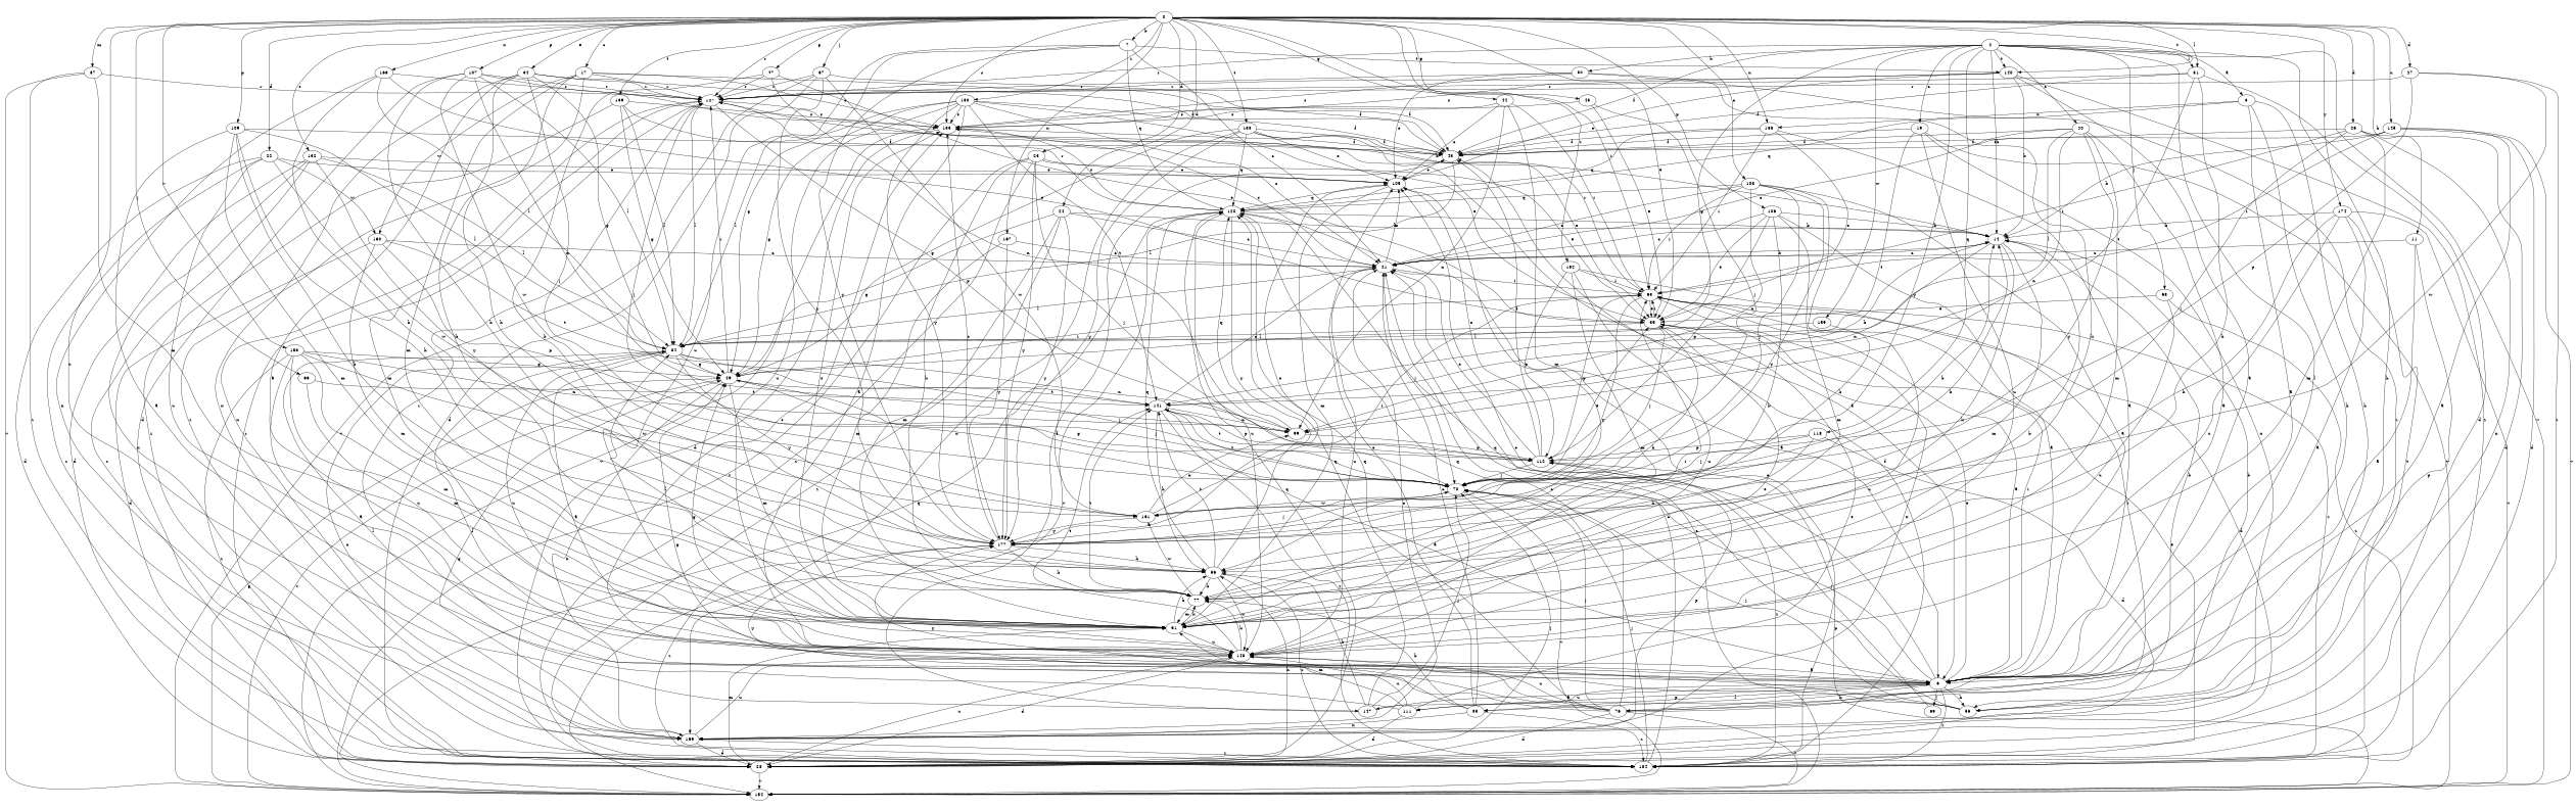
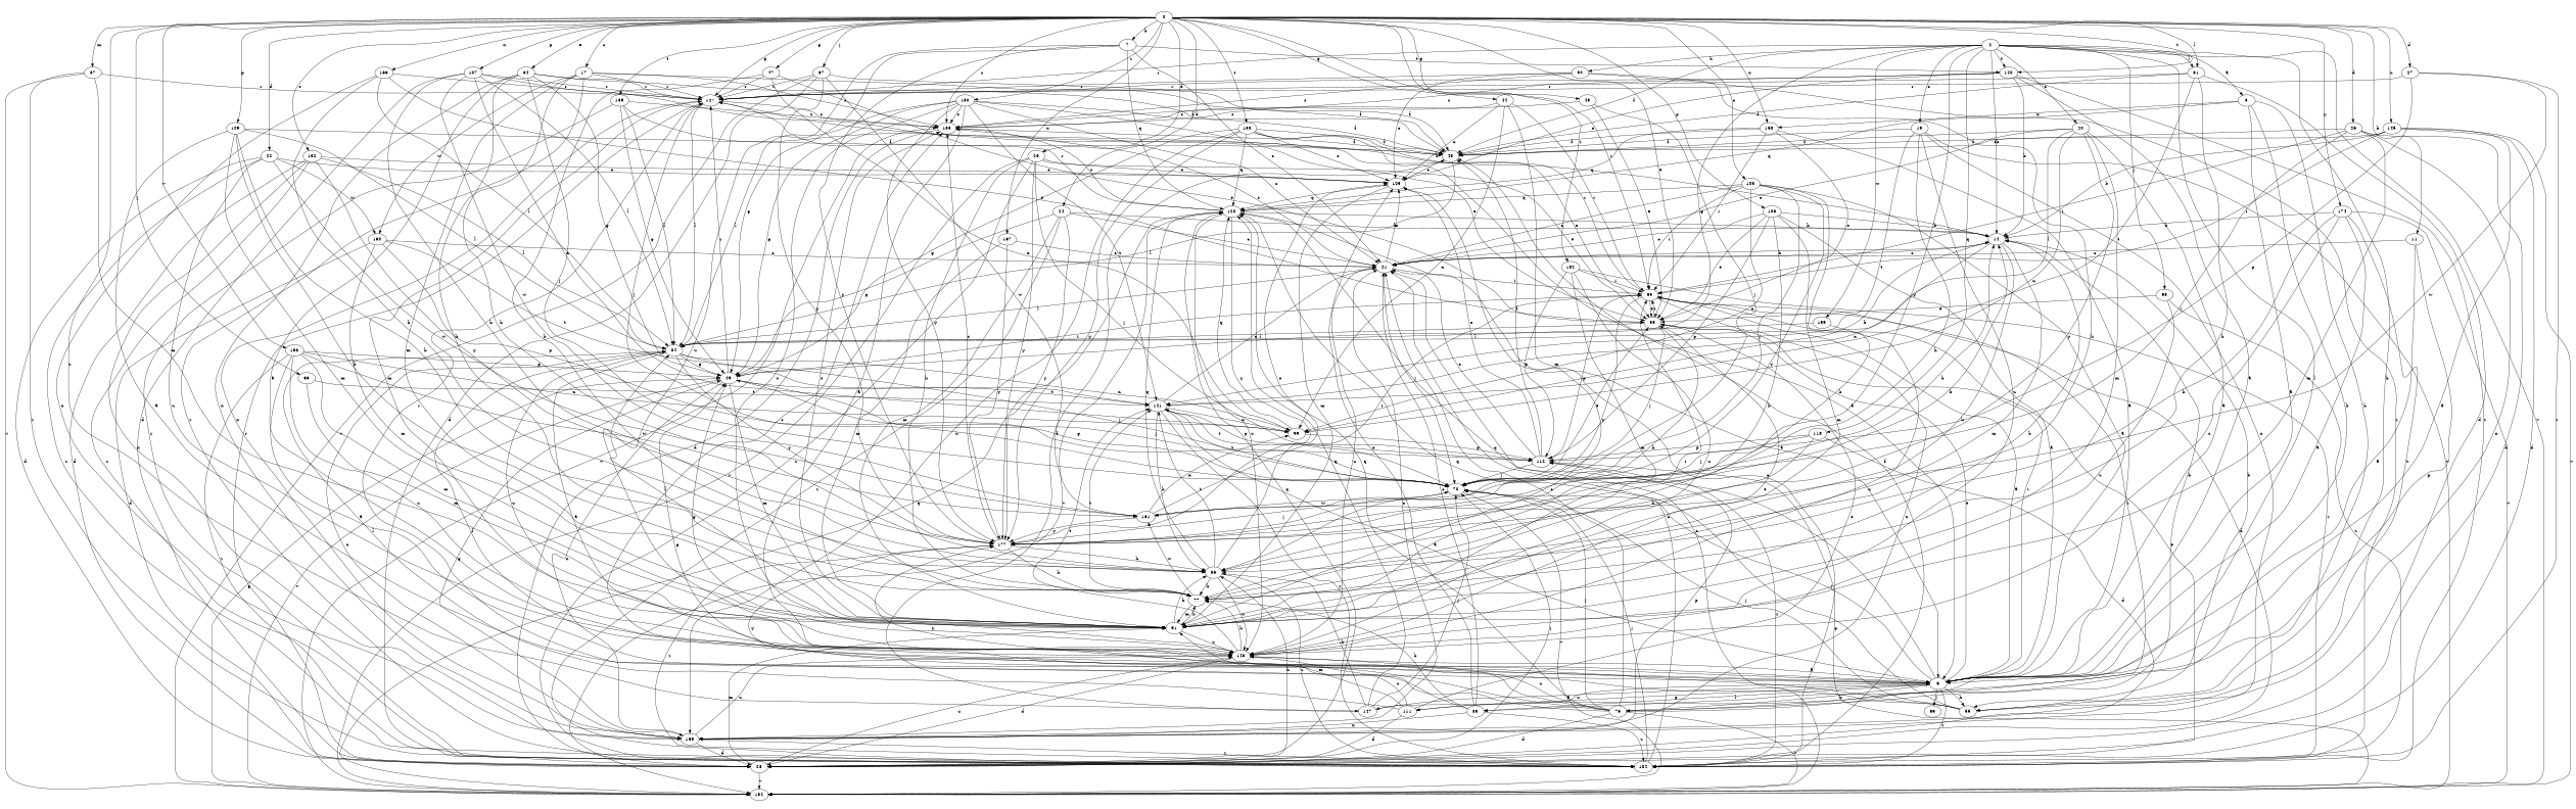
  strict digraph {
    0
    7
    11
    17
    22
    23
    24
    26
    27
    34
    35
    44
    47
    48
    63
    66
    67
    81
    87
    103
    106
    107
    109
    127
    132
    133
    138
    139
    140
    145
    147
    153
    166
    167
    168
    174
    180
    182
    49
    177
    120
    21
    148
    6
    111
    43
    184
    77
    91
    160
    105
    28
    161
    154
    70
    14
    169
    112
    56
    84
    99
    141
    55
    2
    3
    19
    20
    50
    68
    83
    118
    159
    76
    69
    0 -> 7 [label=b]
    0 -> 11 [label=b]
    0 -> 17 [label=c]
    0 -> 22 [label=d]
    0 -> 23 [label=d]
    0 -> 24 [label=d]
    0 -> 26 [label=d]
    0 -> 27 [label=d]
    0 -> 34 [label=e]
    0 -> 35 [label=e]
    0 -> 44 [label=g]
    0 -> 47 [label=g]
    0 -> 48 [label=g]
    0 -> 63 [label=i]
    0 -> 66 [label=j]
    0 -> 67 [label=j]
    0 -> 81 [label=l]
    0 -> 87 [label=m]
    0 -> 103 [label=o]
    0 -> 106 [label=p]
    0 -> 107 [label=p]
    0 -> 109 [label=p]
-   0 -> 127 [label=r]
+   0 -> 127 [label=g]
    0 -> 132 [label=s]
    0 -> 133 [label=s]
    0 -> 138 [label=t]
    0 -> 139 [label=t]
    0 -> 140 [label=t]
    0 -> 145 [label=u]
    0 -> 147 [label=u]
    0 -> 153 [label=v]
    0 -> 166 [label=x]
    0 -> 167 [label=x]
    0 -> 168 [label=x]
    0 -> 174 [label=y]
    0 -> 180 [label=z]
    0 -> 182 [label=z]
    7 -> 140 [label=t]
    7 -> 49 [label=g]
    7 -> 177 [label=y]
    7 -> 120 [label=q]
    7 -> 21 [label=c]
    7 -> 148 [label=u]
    11 -> 21 [label=c]
    11 -> 6 [label=a]
    11 -> 111 [label=p]
    17 -> 127 [label=r]
    17 -> 133 [label=s]
    17 -> 43 [label=f]
    17 -> 184 [label=z]
    17 -> 77 [label=k]
    17 -> 91 [label=m]
    17 -> 160 [label=w]
    22 -> 148 [label=u]
    22 -> 184 [label=z]
    22 -> 160 [label=w]
    22 -> 105 [label=o]
    22 -> 28 [label=d]
    22 -> 161 [label=w]
    23 -> 35 [label=e]
    23 -> 177 [label=y]
    23 -> 184 [label=z]
    23 -> 77 [label=k]
    23 -> 105 [label=o]
    23 -> 154 [label=v]
    23 -> 70 [label=j]
    24 -> 49 [label=g]
    24 -> 177 [label=y]
    24 -> 21 [label=c]
    24 -> 184 [label=z]
    24 -> 91 [label=m]
    24 -> 14 [label=b]
    26 -> 63 [label=i]
    26 -> 43 [label=f]
    26 -> 91 [label=m]
    26 -> 28 [label=d]
    26 -> 70 [label=j]
    26 -> 169 [label=x]
    27 -> 127 [label=r]
    27 -> 184 [label=z]
    27 -> 161 [label=w]
    27 -> 112 [label=p]
    34 -> 127 [label=r]
    34 -> 49 [label=g]
    34 -> 6 [label=a]
    34 -> 43 [label=f]
    34 -> 70 [label=j]
    34 -> 169 [label=x]
    34 -> 56 [label=h]
    35 -> 63 [label=i]
    35 -> 70 [label=j]
    35 -> 56 [label=h]
    35 -> 84 [label=l]
    44 -> 63 [label=i]
    44 -> 133 [label=s]
    44 -> 91 [label=m]
    44 -> 105 [label=o]
    44 -> 99 [label=n]
    47 -> 35 [label=e]
    47 -> 127 [label=r]
    47 -> 77 [label=k]
    47 -> 99 [label=n]
    48 -> 35 [label=e]
    48 -> 133 [label=s]
    48 -> 70 [label=j]
    63 -> 35 [label=e]
    63 -> 127 [label=r]
    63 -> 177 [label=y]
    63 -> 6 [label=a]
    63 -> 28 [label=d]
    63 -> 169 [label=x]
    63 -> 112 [label=p]
    66 -> 91 [label=m]
    66 -> 141 [label=t]
    67 -> 127 [label=r]
    67 -> 177 [label=y]
    67 -> 43 [label=f]
    67 -> 28 [label=d]
    67 -> 161 [label=w]
    67 -> 154 [label=v]
    81 -> 127 [label=r]
    81 -> 43 [label=f]
    81 -> 77 [label=k]
    81 -> 28 [label=d]
    81 -> 141 [label=t]
    87 -> 127 [label=r]
    87 -> 184 [label=z]
    87 -> 91 [label=m]
    87 -> 154 [label=v]
    103 -> 63 [label=i]
    103 -> 177 [label=y]
    103 -> 120 [label=q]
    103 -> 21 [label=c]
    103 -> 6 [label=a]
    103 -> 77 [label=k]
    103 -> 70 [label=j]
    103 -> 99 [label=n]
    106 -> 35 [label=e]
    106 -> 21 [label=c]
    106 -> 6 [label=a]
    106 -> 77 [label=k]
    106 -> 91 [label=m]
    106 -> 14 [label=b]
    106 -> 112 [label=p]
    107 -> 127 [label=r]
    107 -> 28 [label=d]
    107 -> 161 [label=w]
    107 -> 14 [label=b]
    107 -> 56 [label=h]
    107 -> 84 [label=l]
    107 -> 99 [label=n]
    109 -> 6 [label=a]
    109 -> 43 [label=f]
    109 -> 77 [label=k]
    109 -> 91 [label=m]
    109 -> 56 [label=h]
    109 -> 84 [label=l]
    127 -> 133 [label=s]
    127 -> 70 [label=j]
    127 -> 169 [label=x]
-   127 -> 112 [label=p]
    127 -> 84 [label=l]
    132 -> 177 [label=y]
    132 -> 184 [label=z]
    132 -> 105 [label=o]
    132 -> 28 [label=d]
    132 -> 169 [label=x]
    132 -> 84 [label=l]
    133 -> 43 [label=f]
    133 -> 28 [label=d]
    133 -> 154 [label=v]
    138 -> 35 [label=e]
    138 -> 49 [label=g]
    138 -> 177 [label=y]
    138 -> 120 [label=q]
    138 -> 6 [label=a]
    138 -> 43 [label=f]
    138 -> 105 [label=o]
    138 -> 169 [label=x]
    139 -> 133 [label=s]
    139 -> 49 [label=g]
    139 -> 43 [label=f]
    139 -> 184 [label=z]
    139 -> 84 [label=l]
    140 -> 127 [label=r]
    140 -> 133 [label=s]
    140 -> 6 [label=a]
    140 -> 184 [label=z]
    140 -> 105 [label=o]
    140 -> 14 [label=b]
    145 -> 63 [label=i]
    145 -> 6 [label=a]
    145 -> 43 [label=f]
    145 -> 28 [label=d]
    145 -> 154 [label=v]
    145 -> 14 [label=b]
    147 -> 120 [label=q]
    147 -> 6 [label=a]
    147 -> 43 [label=f]
    147 -> 70 [label=j]
    147 -> 56 [label=h]
    153 -> 49 [label=g]
    153 -> 148 [label=u]
    153 -> 6 [label=a]
    153 -> 184 [label=z]
    153 -> 91 [label=m]
    153 -> 161 [label=w]
    153 -> 99 [label=n]
    166 -> 35 [label=e]
    166 -> 127 [label=r]
    166 -> 169 [label=x]
    166 -> 56 [label=h]
    166 -> 84 [label=l]
    167 -> 177 [label=y]
    167 -> 21 [label=c]
    167 -> 91 [label=m]
    168 -> 35 [label=e]
    168 -> 63 [label=i]
    168 -> 120 [label=q]
    168 -> 6 [label=a]
    168 -> 43 [label=f]
    174 -> 148 [label=u]
    174 -> 6 [label=a]
    174 -> 154 [label=v]
    174 -> 14 [label=b]
    174 -> 56 [label=h]
    174 -> 55 [label=t]
    180 -> 35 [label=e]
    180 -> 133 [label=s]
    180 -> 49 [label=g]
    180 -> 177 [label=y]
    180 -> 21 [label=c]
    180 -> 148 [label=u]
    180 -> 6 [label=a]
    180 -> 43 [label=f]
    180 -> 84 [label=l]
    180 -> 141 [label=t]
    182 -> 63 [label=i]
    182 -> 148 [label=u]
    182 -> 184 [label=z]
    182 -> 91 [label=m]
    182 -> 112 [label=p]
    49 -> 63 [label=i]
    49 -> 127 [label=r]
    49 -> 91 [label=m]
    49 -> 154 [label=v]
    49 -> 70 [label=j]
    49 -> 169 [label=x]
    49 -> 141 [label=t]
    177 -> 133 [label=s]
    177 -> 184 [label=z]
    177 -> 77 [label=k]
    177 -> 70 [label=j]
    177 -> 14 [label=b]
    177 -> 56 [label=h]
    120 -> 127 [label=r]
    120 -> 133 [label=s]
    120 -> 177 [label=y]
    120 -> 148 [label=u]
    120 -> 6 [label=a]
    120 -> 154 [label=v]
    120 -> 14 [label=b]
    21 -> 63 [label=i]
    21 -> 133 [label=s]
    21 -> 148 [label=u]
    21 -> 105 [label=o]
    21 -> 70 [label=j]
    21 -> 14 [label=b]
    21 -> 84 [label=l]
    148 -> 35 [label=e]
    148 -> 127 [label=m]
    148 -> 49 [label=g]
    148 -> 6 [label=a]
    148 -> 77 [label=k]
    148 -> 28 [label=d]
    148 -> 141 [label=t]
    6 -> 35 [label=e]
    6 -> 63 [label=i]
    6 -> 147 [label=u]
    6 -> 120 [label=q]
    6 -> 111 [label=p]
    6 -> 184 [label=z]
    6 -> 70 [label=j]
    6 -> 55 [label=h]
    6 -> 83 [label=l]
    6 -> 76 [label=k]
    6 -> 69 [label=j]
    111 -> 35 [label=e]
    111 -> 148 [label=u]
    111 -> 91 [label=m]
    111 -> 28 [label=d]
    111 -> 84 [label=l]
    43 -> 105 [label=o]
    43 -> 84 [label=l]
    184 -> 35 [label=e]
    184 -> 21 [label=c]
    184 -> 43 [label=f]
    184 -> 105 [label=o]
    184 -> 70 [label=j]
    77 -> 91 [label=m]
    77 -> 161 [label=w]
    77 -> 141 [label=t]
    91 -> 63 [label=i]
    91 -> 133 [label=s]
    91 -> 148 [label=u]
    91 -> 77 [label=k]
    91 -> 14 [label=b]
    91 -> 56 [label=h]
    91 -> 84 [label=l]
    160 -> 21 [label=c]
    160 -> 91 [label=m]
    160 -> 28 [label=d]
    160 -> 112 [label=p]
    160 -> 141 [label=t]
    105 -> 120 [label=q]
    105 -> 91 [label=m]
    28 -> 127 [label=r]
    28 -> 120 [label=q]
    28 -> 148 [label=u]
    28 -> 91 [label=m]
    28 -> 154 [label=v]
    28 -> 70 [label=j]
    28 -> 56 [label=h]
    161 -> 63 [label=i]
    161 -> 177 [label=y]
    161 -> 14 [label=b]
    161 -> 99 [label=n]
    154 -> 49 [label=g]
    154 -> 120 [label=q]
    154 -> 21 [label=c]
    154 -> 112 [label=p]
    70 -> 35 [label=e]
    70 -> 49 [label=g]
    70 -> 161 [label=w]
    70 -> 154 [label=v]
    70 -> 141 [label=t]
    14 -> 21 [label=c]
    14 -> 77 [label=k]
    14 -> 91 [label=m]
    14 -> 99 [label=n]
    169 -> 49 [label=g]
    169 -> 21 [label=c]
    169 -> 148 [label=u]
    169 -> 184 [label=z]
    169 -> 28 [label=d]
    169 -> 112 [label=p]
    112 -> 21 [label=c]
    112 -> 43 [label=f]
    112 -> 184 [label=z]
    112 -> 105 [label=o]
    112 -> 70 [label=j]
    112 -> 141 [label=t]
    56 -> 120 [label=q]
    56 -> 148 [label=u]
    56 -> 184 [label=z]
    56 -> 77 [label=k]
    56 -> 105 [label=o]
    56 -> 141 [label=t]
    84 -> 49 [label=g]
    84 -> 177 [label=y]
    84 -> 148 [label=u]
    84 -> 6 [label=a]
    84 -> 70 [label=j]
    84 -> 169 [label=x]
    84 -> 99 [label=n]
    99 -> 120 [label=q]
    99 -> 112 [label=p]
    141 -> 21 [label=c]
    141 -> 6 [label=a]
    141 -> 184 [label=z]
    141 -> 14 [label=b]
    141 -> 112 [label=p]
    141 -> 56 [label=h]
    141 -> 99 [label=n]
    55 -> 49 [label=g]
    55 -> 120 [label=q]
    55 -> 70 [label=j]
    55 -> 14 [label=b]
    55 -> 84 [label=l]
    2 -> 81 [label=l]
    2 -> 127 [label=r]
    2 -> 140 [label=t]
    2 -> 49 [label=g]
    2 -> 177 [label=y]
    2 -> 43 [label=f]
    2 -> 154 [label=v]
    2 -> 14 [label=b]
    2 -> 55 [label=h]
    2 -> 3 [label=a]
    2 -> 19 [label=c]
    2 -> 20 [label=c]
    2 -> 50 [label=h]
    2 -> 68 [label=j]
    2 -> 83 [label=l]
    2 -> 118 [label=q]
    2 -> 159 [label=w]
    3 -> 168 [label=x]
    3 -> 120 [label=q]
    3 -> 6 [label=a]
    3 -> 55 [label=h]
    3 -> 76 [label=k]
    19 -> 148 [label=u]
    19 -> 43 [label=f]
    19 -> 154 [label=v]
    19 -> 169 [label=x]
+   19 -> 56 [label=h]
    19 -> 141 [label=t]
    20 -> 177 [label=y]
    20 -> 21 [label=c]
    20 -> 6 [label=a]
    20 -> 43 [label=f]
    20 -> 91 [label=m]
    20 -> 84 [label=l]
    20 -> 99 [label=n]
    50 -> 127 [label=r]
    50 -> 133 [label=s]
    50 -> 184 [label=z]
    50 -> 77 [label=k]
    50 -> 105 [label=o]
    68 -> 35 [label=e]
    68 -> 148 [label=u]
    68 -> 184 [label=z]
    83 -> 177 [label=y]
    83 -> 21 [label=c]
    83 -> 184 [label=z]
    83 -> 77 [label=k]
    83 -> 105 [label=o]
    83 -> 169 [label=x]
    118 -> 28 [label=d]
    118 -> 70 [label=j]
    118 -> 112 [label=p]
    118 -> 56 [label=h]
    159 -> 148 [label=u]
    159 -> 84 [label=l]
    76 -> 63 [label=i]
    76 -> 127 [label=r]
    76 -> 133 [label=s]
    76 -> 177 [label=y]
    76 -> 120 [label=q]
    76 -> 21 [label=c]
    76 -> 148 [label=u]
    76 -> 28 [label=d]
    76 -> 154 [label=v]
    76 -> 70 [label=j]
    76 -> 14 [label=b]
-   69 -> 105 [label=o]
  }
